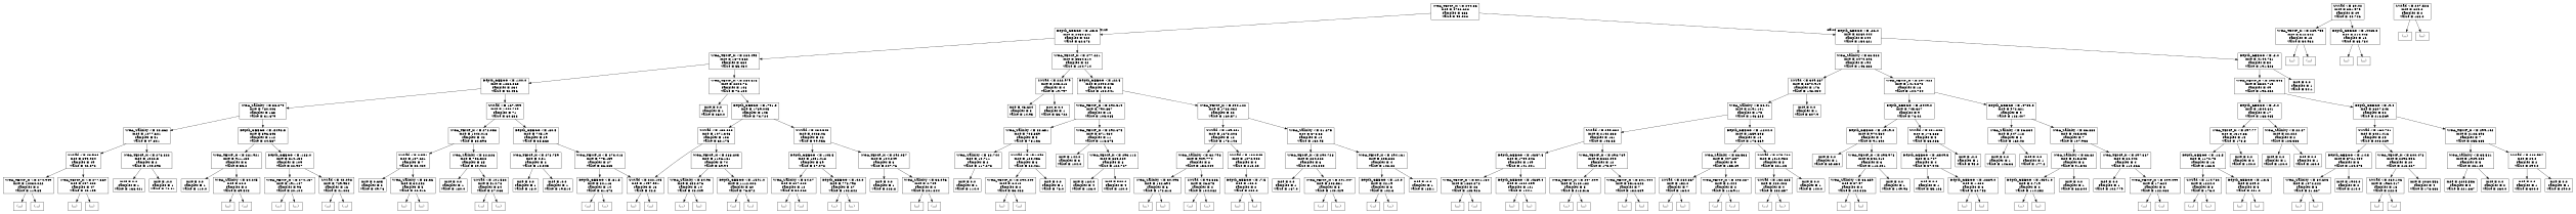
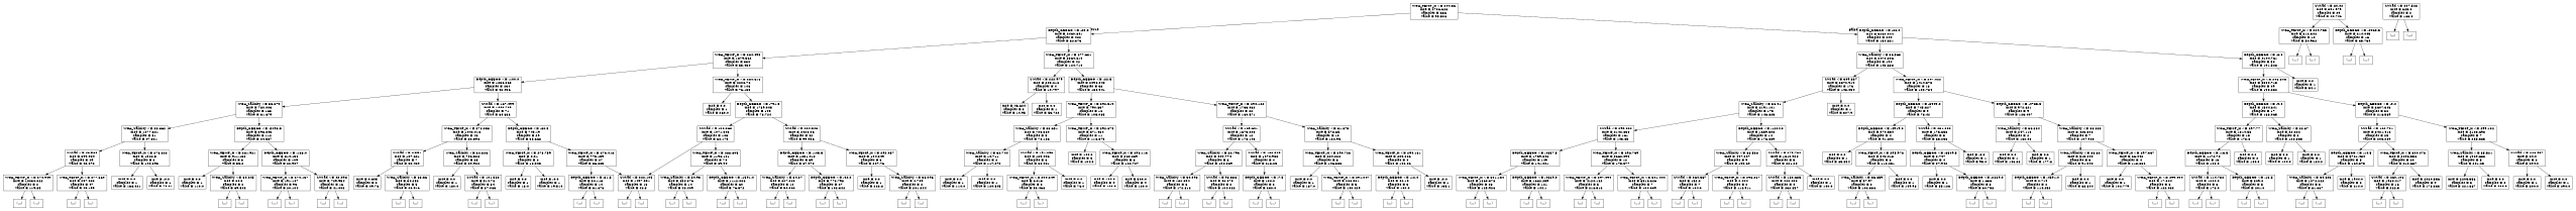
  digraph {
    node [shape=box]
    n1 [label="WOA_TEMP_K <= 294.36\nmse = 4706.628\nsamples = 666\nvalue = 95.508"]
    n2 [label="Depth_GEBCO <= -25.5\nmse = 2460.841\nsamples = 422\nvalue = 62.373"]
    n3 [label="Depth_GEBCO <= -26.0\nmse = 3260.044\nsamples = 244\nvalue = 154.621"]
    n4 [label="WOA_TEMP_K <= 284.495\nmse = 1879.562\nsamples = 380\nvalue = 55.434"]
    n5 [label="WOA_TEMP_K <= 277.681\nmse = 3364.614\nsamples = 42\nvalue = 124.714"]
    n6 [label="WOA_Salinity <= 36.563\nmse = 2470.806\nsamples = 194\nvalue = 143.638"]
    n7 [label="Depth_GEBCO <= -3.0\nmse = 4144.761\nsamples = 50\nvalue = 191.528"]
    n8 [label="Depth_GEBCO <= -100.0\nmse = 1236.063\nsamples = 234\nvalue = 42.456"]
    n9 [label="WOA_TEMP_K <= 284.616\nmse = 2208.76\nsamples = 146\nvalue = 76.133"]
    n10 [label="SWrad <= 222.979\nmse = 205.216\nsamples = 4\nvalue = 19.797"]
    n11 [label="Depth_GEBCO <= -22.5\nmse = 2098.043\nsamples = 38\nvalue = 138.941"]
    n12 [label="WOA_Salinity <= 33.879\nmse = 780.003\nsamples = 163\nvalue = 31.679"]
    n13 [label="SWrad <= 167.499\nmse = 1443.735\nsamples = 71\nvalue = 64.633"]
    n14 [label="mse = 0.0\nsamples = 1\nvalue = 260.0"]
    n15 [label="Depth_GEBCO <= -791.5\nmse = 1789.005\nsamples = 145\nvalue = 73.724"]
    n16 [label="WOA_Salinity <= 33.862\nmse = 1277.621\nsamples = 51\nvalue = 47.821"]
    n17 [label="Depth_GEBCO <= -5498.5\nmse = 396.643\nsamples = 112\nvalue = 24.587"]
    n18 [label="WOA_TEMP_K <= 272.058\nmse = 1042.018\nsamples = 42\nvalue = 82.398"]
    n19 [label="Depth_GEBCO <= -80.5\nmse = 745.19\nsamples = 29\nvalue = 35.668"]
    n20 [label="SWrad <= 43.984\nmse = 699.984\nsamples = 49\nvalue = 42.372"]
    n21 [label="WOA_TEMP_K <= 276.322\nmse = 1522.5\nsamples = 2\nvalue = 145.893"]
    n22 [label="WOA_TEMP_K <= 281.921\nmse = 911.133\nsamples = 3\nvalue = 55.2"]
    n23 [label="Depth_GEBCO <= -138.0\nmse = 314.158\nsamples = 109\nvalue = 22.907"]
    n24 [label="WOA_TEMP_K <= 274.949\nmse = 10030.022\nsamples = 2\nvalue = 119.85"]
    n25 [label="WOA_TEMP_K <= 277.669\nmse = 257.003\nsamples = 47\nvalue = 40.159"]
    n26 [label="mse = 0.0\nsamples = 1\nvalue = 168.421"]
    n27 [label="mse = -0.0\nsamples = 1\nvalue = 78.31"]
    n28 [label="(...)"]
    n29 [label="(...)"]
    n30 [label="(...)"]
    n31 [label="(...)"]
    n32 [label="mse = 0.0\nsamples = 1\nvalue = 110.0"]
    n33 [label="WOA_Salinity <= 34.245\nmse = 68.3\nsamples = 2\nvalue = 39.543"]
    n34 [label="WOA_TEMP_K <= 274.137\nmse = 191.147\nsamples = 93\nvalue = 20.104"]
    n35 [label="SWrad <= 42.098\nmse = 729.954\nsamples = 16\nvalue = 41.003"]
    n36 [label="(...)"]
    n37 [label="(...)"]
    n38 [label="(...)"]
    n39 [label="(...)"]
    n40 [label="(...)"]
    n41 [label="(...)"]
    n42 [label="SWrad <= 0.591\nmse = 137.621\nsamples = 7\nvalue = 33.489"]
    n43 [label="WOA_Salinity <= 32.826\nmse = 756.528\nsamples = 35\nvalue = 89.922"]
    n44 [label="WOA_TEMP_K <= 278.759\nmse = 0.51\nsamples = 2\nvalue = 18.505"]
    n45 [label="WOA_TEMP_K <= 273.418\nmse = 775.159\nsamples = 27\nvalue = 36.865"]
    n46 [label="mse = 0.605\nsamples = 2\nvalue = 49.76"]
    n47 [label="WOA_Salinity <= 33.36\nmse = 34.252\nsamples = 5\nvalue = 26.516"]
    n48 [label="mse = 0.0\nsamples = 1\nvalue = 180.0"]
    n49 [label="SWrad <= 101.532\nmse = 514.78\nsamples = 34\nvalue = 87.063"]
    n50 [label="(...)"]
    n51 [label="(...)"]
    n52 [label="(...)"]
    n53 [label="(...)"]
    n54 [label="mse = 0.0\nsamples = 1\nvalue = 18.0"]
    n55 [label="mse = -0.0\nsamples = 1\nvalue = 19.514"]
    n56 [label="Depth_GEBCO <= -31.5\nmse = 30.113\nsamples = 14\nvalue = 31.678"]
    n57 [label="SWrad <= 222.105\nmse = 1497.951\nsamples = 13\nvalue = 42.3"]
    n58 [label="(...)"]
    n59 [label="(...)"]
    n60 [label="(...)"]
    n61 [label="(...)"]
    n62 [label="SWrad <= 138.868\nmse = 1071.346\nsamples = 103\nvalue = 62.175"]
    n63 [label="SWrad <= 234.543\nmse = 2428.06\nsamples = 42\nvalue = 99.956"]
    n64 [label="WOA_TEMP_K <= 288.805\nmse = 1196.181\nsamples = 74\nvalue = 69.94"]
    n65 [label="Depth_GEBCO <= -105.5\nmse = 1251.418\nsamples = 39\nvalue = 87.978"]
    n66 [label="WOA_TEMP_K <= 292.057\nmse = 104.849\nsamples = 3\nvalue = 207.76"]
    n67 [label="SWrad <= 80.02\nmse = 351.979\nsamples = 29\nvalue = 44.746"]
    n68 [label="WOA_TEMP_K <= 289.755\nmse = 312.342\nsamples = 13\nvalue = 54.932"]
    n69 [label="Depth_GEBCO <= -4465.5\nmse = 214.045\nsamples = 16\nvalue = 35.734"]
    n70 [label="WOA_Salinity <= 34.93\nmse = 653.076\nsamples = 14\nvalue = 43.409"]
    n71 [label="Depth_GEBCO <= -1591.0\nmse = 1112.006\nsamples = 60\nvalue = 76.572"]
    n72 [label="(...)"]
    n73 [label="(...)"]
    n74 [label="(...)"]
    n75 [label="(...)"]
    n76 [label="(...)"]
    n77 [label="(...)"]
    n78 [label="(...)"]
    n79 [label="(...)"]
    n80 [label="WOA_Salinity <= 34.27\nmse = 627.623\nsamples = 12\nvalue = 52.068"]
    n81 [label="Depth_GEBCO <= -42.0\nmse = 778.798\nsamples = 27\nvalue = 102.342"]
    n82 [label="mse = 0.0\nsamples = 1\nvalue = 223.8"]
    n83 [label="WOA_Salinity <= 36.096\nmse = 2.709\nsamples = 2\nvalue = 201.344"]
    n84 [label="(...)"]
    n85 [label="(...)"]
    n86 [label="(...)"]
    n87 [label="(...)"]
    n88 [label="(...)"]
    n89 [label="(...)"]
    n90 [label="mse = 46.624\nsamples = 3\nvalue = 14.95"]
    n91 [label="mse = 0.0\nsamples = 1\nvalue = 53.722"]
    n92 [label="WOA_TEMP_K <= 292.519\nmse = 790.837\nsamples = 16\nvalue = 105.085"]
    n93 [label="WOA_TEMP_K <= 290.122\nmse = 1733.032\nsamples = 22\nvalue = 160.571"]
    n94 [label="WOA_Salinity <= 33.651\nmse = 705.359\nsamples = 5\nvalue = 78.136"]
    n95 [label="WOA_TEMP_K <= 292.675\nmse = 371.484\nsamples = 11\nvalue = 116.875"]
    n96 [label="SWrad <= 169.601\nmse = 1673.208\nsamples = 12\nvalue = 178.148"]
    n97 [label="WOA_Salinity <= 31.875\nmse = 578.65\nsamples = 10\nvalue = 132.95"]
    n98 [label="WOA_Salinity <= 32.744\nmse = 10.711\nsamples = 2\nvalue = 117.273"]
    n99 [label="SWrad <= 191.093\nmse = 125.456\nsamples = 3\nvalue = 62.481"]
    n100 [label="mse = 144.0\nsamples = 3\nvalue = 104.0"]
    n101 [label="WOA_TEMP_K <= 293.113\nmse = 365.289\nsamples = 8\nvalue = 122.727"]
    n102 [label="mse = 0.0\nsamples = 1\nvalue = 114.0"]
+   n103 [label="mse = 0.0\nsamples = 1\nvalue = 120.545"]
    n104 [label="WOA_TEMP_K <= 290.249\nmse = 6.013\nsamples = 2\nvalue = 53.468"]
    n105 [label="mse = 0.0\nsamples = 1\nvalue = 76.0"]
    n106 [label="(...)"]
    n107 [label="(...)"]
    n108 [label="mse = 184.0\nsamples = 4\nvalue = 126.0"]
    n109 [label="mse = 500.0\nsamples = 4\nvalue = 120.0"]
    n110 [label="WOA_Salinity <= 32.793\nmse = 909.774\nsamples = 8\nvalue = 158.089"]
    n111 [label="SWrad <= 180.545\nmse = 1072.938\nsamples = 4\nvalue = 213.25"]
    n112 [label="WOA_TEMP_K <= 290.728\nmse = 284.222\nsamples = 6\nvalue = 146.333"]
    n113 [label="WOA_TEMP_K <= 294.161\nmse = 205.886\nsamples = 4\nvalue = 108.86"]
    n114 [label="WOA_Salinity <= 30.093\nmse = 132.694\nsamples = 6\nvalue = 172.818"]
    n115 [label="SWrad <= 98.386\nmse = 46.875\nsamples = 2\nvalue = 104.082"]
    n116 [label="Depth_GEBCO <= -7.5\nmse = 100.0\nsamples = 2\nvalue = 230.0"]
    n117 [label="(...)"]
    n118 [label="(...)"]
    n119 [label="(...)"]
    n120 [label="(...)"]
    n121 [label="(...)"]
    n122 [label="(...)"]
    n123 [label="SWrad <= 207.528\nmse = 625.0\nsamples = 2\nvalue = 163.0"]
    n124 [label="(...)"]
    n125 [label="(...)"]
    n126 [label="mse = 0.0\nsamples = 1\nvalue = 167.0"]
    n127 [label="WOA_TEMP_K <= 291.047\nmse = 208.531\nsamples = 5\nvalue = 140.429"]
    n128 [label="Depth_GEBCO <= -12.0\nmse = 42.19\nsamples = 3\nvalue = 102.3"]
    n129 [label="mse = -0.0\nsamples = 1\nvalue = 135.1"]
    n130 [label="(...)"]
    n131 [label="(...)"]
    n132 [label="(...)"]
    n133 [label="(...)"]
    n134 [label="SWrad <= 309.887\nmse = 2370.919\nsamples = 176\nvalue = 148.054"]
    n135 [label="WOA_TEMP_K <= 297.022\nmse = 1414.373\nsamples = 18\nvalue = 100.784"]
    n136 [label="WOA_TEMP_K <= 298.546\nmse = 3380.715\nsamples = 49\nvalue = 198.232"]
    n137 [label="mse = 0.0\nsamples = 1\nvalue = 54.1"]
    n138 [label="WOA_Salinity <= 36.41\nmse = 2191.101\nsamples = 175\nvalue = 146.825"]
    n139 [label="mse = 0.0\nsamples = 1\nvalue = 307.9"]
    n140 [label="Depth_GEBCO <= -3949.0\nmse = 745.327\nsamples = 9\nvalue = 76.42"]
    n141 [label="Depth_GEBCO <= -4735.5\nmse = 972.621\nsamples = 9\nvalue = 123.407"]
    n142 [label="SWrad <= 295.882\nmse = 2142.838\nsamples = 161\nvalue = 143.65"]
    n143 [label="Depth_GEBCO <= -1204.0\nmse = 1659.308\nsamples = 14\nvalue = 176.669"]
    n144 [label="Depth_GEBCO <= -4857.5\nmse = 1759.346\nsamples = 149\nvalue = 141.001"]
    n145 [label="WOA_TEMP_K <= 298.739\nmse = 5662.095\nsamples = 12\nvalue = 175.577"]
    n146 [label="WOA_Salinity <= 36.538\nmse = 447.857\nsamples = 9\nvalue = 155.69"]
    n147 [label="SWrad <= 275.762\nmse = 1310.938\nsamples = 5\nvalue = 221.25"]
    n148 [label="WOA_TEMP_K <= 301.134\nmse = 1860.378\nsamples = 28\nvalue = 125.926"]
    n149 [label="Depth_GEBCO <= -4689.0\nmse = 1682.259\nsamples = 121\nvalue = 144.1"]
    n150 [label="WOA_TEMP_K <= 297.099\nmse = 4120.182\nsamples = 5\nvalue = 218.516"]
    n151 [label="WOA_TEMP_K <= 301.444\nmse = 3516.626\nsamples = 7\nvalue = 132.639"]
    n152 [label="(...)"]
    n153 [label="(...)"]
    n154 [label="(...)"]
    n155 [label="(...)"]
    n156 [label="(...)"]
    n157 [label="(...)"]
    n158 [label="(...)"]
    n159 [label="(...)"]
    n160 [label="SWrad <= 264.367\nmse = 152.0\nsamples = 7\nvalue = 164.0"]
    n161 [label="WOA_TEMP_K <= 298.287\nmse = 2.444\nsamples = 2\nvalue = 116.911"]
    n162 [label="SWrad <= 132.685\nmse = 420.408\nsamples = 4\nvalue = 232.857"]
    n163 [label="mse = 0.0\nsamples = 1\nvalue = 140.0"]
    n164 [label="(...)"]
    n165 [label="(...)"]
    n166 [label="(...)"]
    n167 [label="(...)"]
    n168 [label="(...)"]
    n169 [label="(...)"]
    n170 [label="Depth_GEBCO <= -4919.0\nmse = 970.534\nsamples = 4\nvalue = 91.802"]
    n171 [label="SWrad <= 231.803\nmse = 175.658\nsamples = 5\nvalue = 63.236"]
    n172 [label="WOA_Salinity <= 36.834\nmse = 247.118\nsamples = 2\nvalue = 162.08"]
    n173 [label="WOA_Salinity <= 36.883\nmse = 425.305\nsamples = 7\nvalue = 107.938"]
    n174 [label="mse = 0.0\nsamples = 1\nvalue = 65.354"]
    n175 [label="WOA_TEMP_K <= 295.978\nmse = 542.018\nsamples = 3\nvalue = 118.251"]
    n176 [label="Depth_GEBCO <= -3549.5\nmse = 8.747\nsamples = 4\nvalue = 57.942"]
    n177 [label="mse = -0.0\nsamples = 1\nvalue = 95.0"]
    n178 [label="WOA_Salinity <= 36.659\nmse = 57.97\nsamples = 2\nvalue = 102.386"]
    n179 [label="mse = 0.0\nsamples = 1\nvalue = 149.98"]
    n180 [label="(...)"]
    n181 [label="(...)"]
    n182 [label="mse = 0.0\nsamples = 1\nvalue = 55.126"]
    n183 [label="Depth_GEBCO <= -2889.0\nmse = 1.633\nsamples = 3\nvalue = 60.758"]
    n184 [label="(...)"]
    n185 [label="(...)"]
    n186 [label="mse = 0.0\nsamples = 1\nvalue = 146.36"]
    n187 [label="mse = 0.0\nsamples = 1\nvalue = 177.8"]
    n188 [label="WOA_Salinity <= 36.82\nmse = 515.843\nsamples = 3\nvalue = 91.548"]
    n189 [label="WOA_TEMP_K <= 297.337\nmse = 66.442\nsamples = 4\nvalue = 118.866"]
    n190 [label="Depth_GEBCO <= -4591.0\nmse = 0.719\nsamples = 2\nvalue = 114.252"]
    n191 [label="mse = 0.0\nsamples = 1\nvalue = 68.844"]
    n192 [label="mse = 0.0\nsamples = 1\nvalue = 102.779"]
    n193 [label="WOA_TEMP_K <= 299.499\nmse = 17.624\nsamples = 3\nvalue = 122.083"]
    n194 [label="(...)"]
    n195 [label="(...)"]
    n196 [label="(...)"]
    n197 [label="(...)"]
    n198 [label="Depth_GEBCO <= -9.0\nmse = 1544.641\nsamples = 17\nvalue = 168.065"]
    n199 [label="Depth_GEBCO <= -9.0\nmse = 3607.343\nsamples = 32\nvalue = 216.569"]
    n200 [label="WOA_TEMP_K <= 297.77\nmse = 1314.56\nsamples = 15\nvalue = 178.8"]
    n201 [label="WOA_Salinity <= 22.87\nmse = 22.222\nsamples = 2\nvalue = 123.333"]
    n202 [label="SWrad <= 162.731\nmse = 3421.416\nsamples = 25\nvalue = 203.289"]
    n203 [label="WOA_TEMP_K <= 299.102\nmse = 2128.698\nsamples = 7\nvalue = 255.385"]
    n204 [label="Depth_GEBCO <= -16.5\nmse = 1172.75\nsamples = 13\nvalue = 188.5"]
    n205 [label="mse = 0.0\nsamples = 2\nvalue = 140.0"]
    n206 [label="mse = 0.0\nsamples = 1\nvalue = 120.0"]
    n207 [label="mse = 0.0\nsamples = 1\nvalue = 130.0"]
    n208 [label="SWrad <= 114.782\nmse = 1224.0\nsamples = 8\nvalue = 176.0"]
    n209 [label="Depth_GEBCO <= -13.5\nmse = 809.0\nsamples = 5\nvalue = 201.0"]
    n210 [label="(...)"]
    n211 [label="(...)"]
    n212 [label="(...)"]
    n213 [label="(...)"]
    n214 [label="Depth_GEBCO <= -14.5\nmse = 5721.484\nsamples = 5\nvalue = 164.375"]
    n215 [label="WOA_TEMP_K <= 300.478\nmse = 2296.556\nsamples = 20\nvalue = 213.667"]
    n216 [label="WOA_Salinity <= 35.521\nmse = 1929.688\nsamples = 5\nvalue = 231.25"]
    n217 [label="SWrad <= 228.957\nmse = 24.0\nsamples = 2\nvalue = 294.0"]
    n218 [label="WOA_Salinity <= 34.603\nmse = 1072.222\nsamples = 3\nvalue = 81.667"]
    n219 [label="mse = 1944.0\nsamples = 2\nvalue = 214.0"]
    n220 [label="SWrad <= 260.106\nmse = 1960.417\nsamples = 16\nvalue = 222.5"]
    n221 [label="mse = 2080.556\nsamples = 4\nvalue = 178.333"]
    n222 [label="(...)"]
    n223 [label="(...)"]
    n224 [label="(...)"]
    n225 [label="(...)"]
    n226 [label="mse = 2205.556\nsamples = 3\nvalue = 221.667"]
    n227 [label="mse = 0.0\nsamples = 2\nvalue = 260.0"]
    n228 [label="mse = 0.0\nsamples = 1\nvalue = 300.0"]
    n229 [label="mse = 0.0\nsamples = 1\nvalue = 290.0"]
    n1 -> n2 [headlabel=True labelangle=45 labeldistance=2.5]
    n1 -> n3 [headlabel=False labelangle=-45 labeldistance=2.5]
    n2 -> n4
    n2 -> n5
    n3 -> n6
    n3 -> n7
    n4 -> n8
    n4 -> n9
    n5 -> n10
    n5 -> n11
    n6 -> n134
    n6 -> n135
    n7 -> n136
    n7 -> n137
    n8 -> n12
    n8 -> n13
    n9 -> n14
    n9 -> n15
    n10 -> n90
    n10 -> n91
    n11 -> n92
    n11 -> n93
    n12 -> n16
    n12 -> n17
    n13 -> n18
    n13 -> n19
    n15 -> n62
    n15 -> n63
    n16 -> n20
    n16 -> n21
    n17 -> n22
    n17 -> n23
    n18 -> n42
    n18 -> n43
    n19 -> n44
    n19 -> n45
    n20 -> n24
    n20 -> n25
    n21 -> n26
    n21 -> n27
    n22 -> n32
    n22 -> n33
    n23 -> n34
    n23 -> n35
    n24 -> n28
    n24 -> n29
    n25 -> n30
    n25 -> n31
    n33 -> n36
    n33 -> n37
    n34 -> n38
    n34 -> n39
    n35 -> n40
    n35 -> n41
    n42 -> n46
    n42 -> n47
    n43 -> n48
    n43 -> n49
    n44 -> n54
    n44 -> n55
    n45 -> n56
    n45 -> n57
    n47 -> n50
    n47 -> n51
    n49 -> n52
    n49 -> n53
    n56 -> n58
    n56 -> n59
    n57 -> n60
    n57 -> n61
    n62 -> n57
    n62 -> n64
    n63 -> n65
    n63 -> n66
    n64 -> n70
    n64 -> n71
    n65 -> n80
    n65 -> n81
    n66 -> n82
    n66 -> n83
    n67 -> n68
    n67 -> n69
    n68 -> n72
    n68 -> n73
    n69 -> n74
    n69 -> n75
    n70 -> n76
    n70 -> n77
    n71 -> n78
    n71 -> n79
    n80 -> n84
    n80 -> n85
    n81 -> n86
    n81 -> n87
    n83 -> n88
    n83 -> n89
    n92 -> n94
    n92 -> n95
    n93 -> n96
    n93 -> n97
    n94 -> n98
    n94 -> n99
    n95 -> n100
    n95 -> n101
    n96 -> n110
    n96 -> n111
    n97 -> n112
    n97 -> n113
    n98 -> n102
+   n98 -> n103
    n99 -> n104
    n99 -> n105
    n101 -> n108
    n101 -> n109
    n104 -> n106
    n104 -> n107
    n110 -> n114
    n110 -> n115
    n111 -> n116
    n112 -> n126
    n112 -> n127
    n113 -> n128
    n113 -> n129
    n114 -> n117
    n114 -> n118
    n115 -> n119
    n115 -> n120
    n116 -> n121
    n116 -> n122
    n123 -> n124
    n123 -> n125
    n127 -> n130
    n127 -> n131
    n128 -> n132
    n128 -> n133
    n134 -> n138
    n134 -> n139
    n135 -> n140
    n135 -> n141
    n136 -> n198
    n136 -> n199
    n138 -> n142
    n138 -> n143
    n140 -> n170
    n140 -> n171
    n141 -> n172
    n141 -> n173
    n142 -> n144
    n142 -> n145
    n143 -> n146
    n143 -> n147
    n144 -> n148
    n144 -> n149
    n145 -> n150
    n145 -> n151
    n146 -> n160
    n146 -> n161
    n147 -> n162
    n147 -> n163
    n148 -> n152
    n148 -> n153
    n149 -> n154
    n149 -> n155
    n150 -> n156
    n150 -> n157
    n151 -> n158
    n151 -> n159
    n160 -> n164
    n160 -> n165
    n161 -> n166
    n161 -> n167
    n162 -> n168
    n162 -> n169
    n170 -> n174
    n170 -> n175
    n171 -> n176
    n171 -> n177
    n172 -> n186
    n172 -> n187
    n173 -> n188
    n173 -> n189
    n175 -> n178
    n175 -> n179
    n176 -> n182
    n176 -> n183
    n178 -> n180
    n178 -> n181
    n183 -> n184
    n183 -> n185
    n188 -> n190
    n188 -> n191
    n189 -> n192
    n189 -> n193
    n190 -> n194
    n190 -> n195
    n193 -> n196
    n193 -> n197
    n198 -> n200
    n198 -> n201
    n199 -> n202
    n199 -> n203
    n200 -> n204
    n200 -> n205
    n201 -> n206
    n201 -> n207
    n202 -> n214
    n202 -> n215
    n203 -> n216
    n203 -> n217
    n204 -> n208
    n204 -> n209
    n208 -> n210
    n208 -> n211
    n209 -> n212
    n209 -> n213
    n214 -> n218
    n214 -> n219
    n215 -> n220
    n215 -> n221
    n216 -> n226
    n216 -> n227
    n217 -> n228
    n217 -> n229
    n218 -> n222
    n218 -> n223
    n220 -> n224
    n220 -> n225
  }
